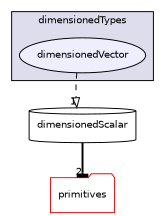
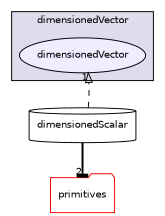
  digraph {
    compound=true
    node [fontname=Helvetica fontsize=10]
    edge [labeldistance=1.5 labelfontname=Helvetica labelfontsize=10]
    n1 [fillcolor="#eeeeff" label=dimensionedVector pencolor=black shape=ellipse style=filled]
    n2 [label=dimensionedScalar shape=cylinder]
    n3 [color=red label=primitives shape=folder]
    subgraph cluster_1 {
      bgcolor="#ddddee"
      fontname=Helvetica
      fontsize=10
-     label=dimensionedTypes
+     label=dimensionedVector
      pencolor=black
      n1
    }
-   n1 -> n2 [arrowhead=onormal headlabel=1 style=dashed]
+   n2 -> n1 [arrowhead=onormal headlabel=1 style=dashed]
    n2 -> n3 [arrowhead=tee headlabel=2 style=bold]
  }
